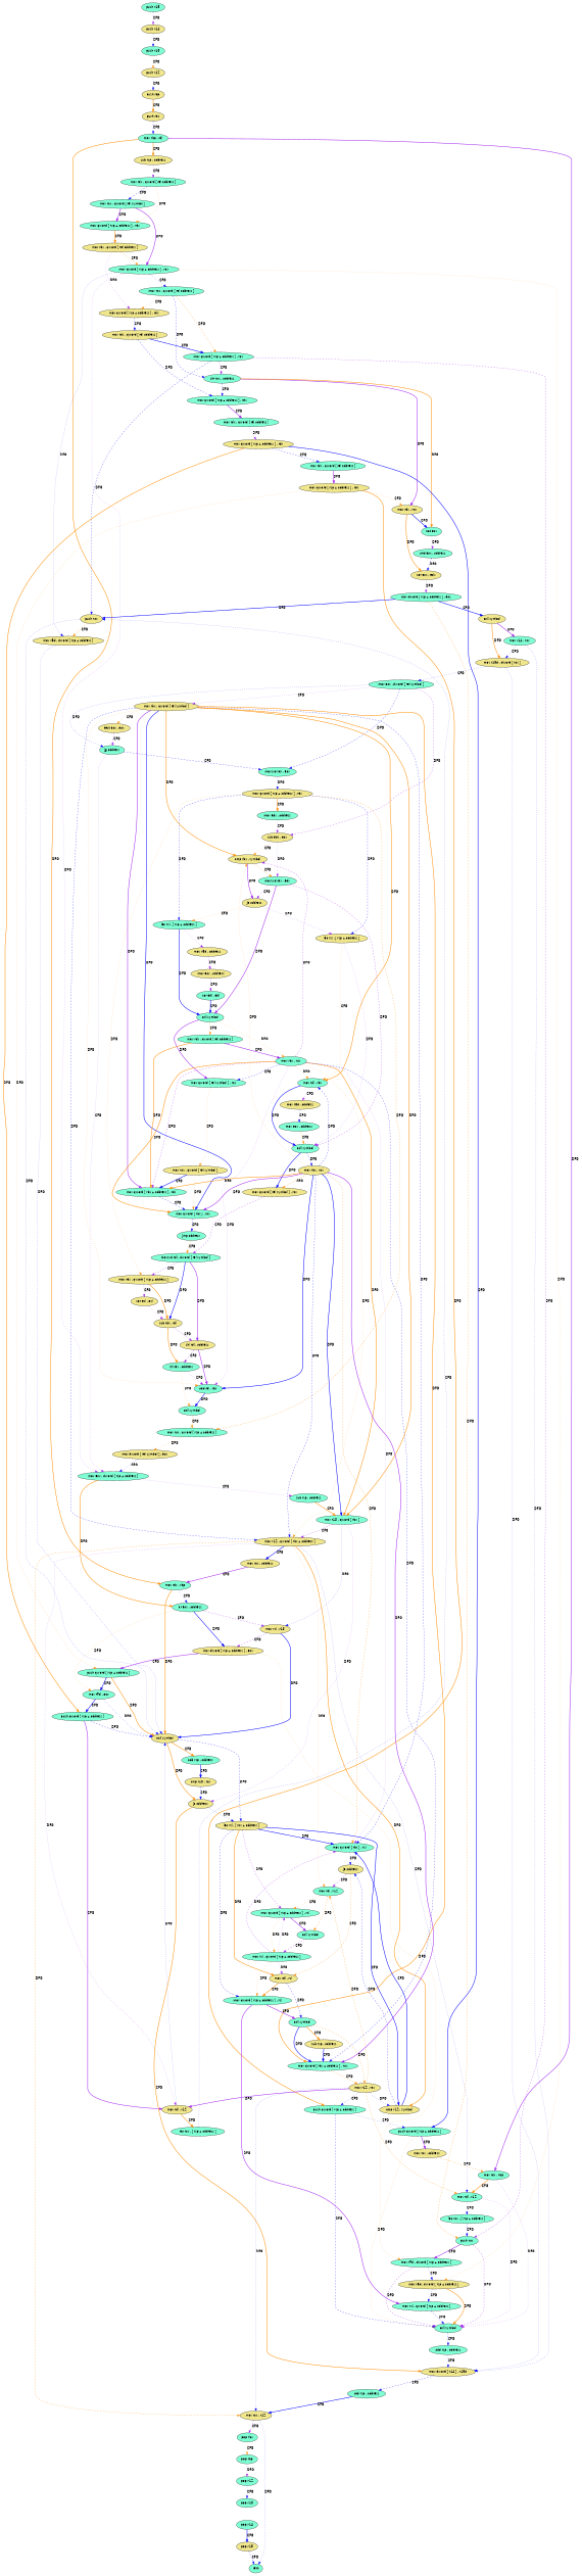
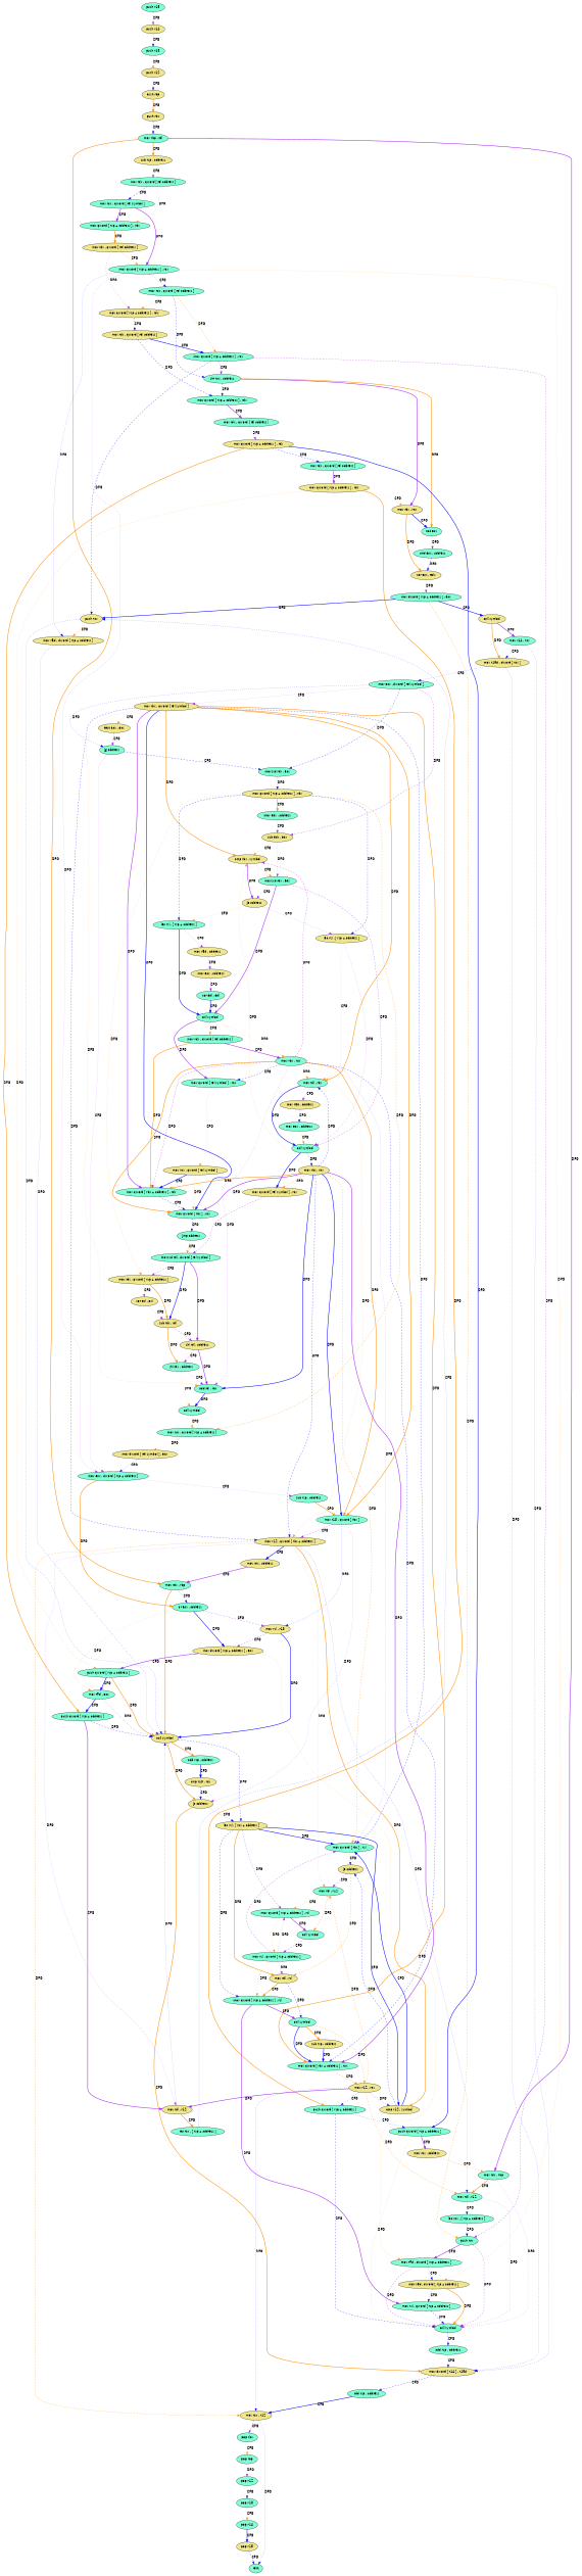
  digraph {
    fontname=Lato
    node [fillcolor=aquamarine fontname=Lato style=filled]
    edge [color=blue fontname=Lato style=dotted]
    n1 [label="push r15"]
    n2 [fillcolor=khaki label="push r14"]
    n3 [label="push r13"]
    n4 [fillcolor=khaki label="push r12"]
    n5 [fillcolor=khaki label="push rbp"]
    n6 [fillcolor=khaki label="push rbx"]
    n7 [label="mov rbp , rdi"]
    n8 [fillcolor=khaki label="sub rsp , address"]
    n9 [label="mov rdx , rbp"]
    n10 [label="mov rdx , rbp"]
    n11 [label="mov rdx , qword [ rel address ]"]
    n12 [label="or eax , address"]
    n13 [fillcolor=khaki label="call symbol"]
    n14 [label="mov rdi , r12"]
    n15 [label="call symbol"]
    n16 [label="mov rax , qword [ rel symbol ]"]
    n17 [label="mov qword [ rsp + address ] , rdx"]
    n18 [label="mov qword [ rsp + address ] , rax"]
    n19 [fillcolor=khaki label="mov rdx , qword [ rel address ]"]
    n20 [label="mov rax , qword [ rel address ]"]
    n21 [label="mov eax , dword [ rsp + address ]"]
    n22 [fillcolor=khaki label="mov r8d , dword [ rsp + address ]"]
    n23 [fillcolor=khaki label="mov r8d , dword [ rsp + address ]"]
    n24 [fillcolor=khaki label="mov qword [ rsp + address ] , rdx"]
    n25 [fillcolor=khaki label="mov rdx , qword [ rel address ]"]
    n26 [label="mov qword [ rsp + address ] , rax"]
    n27 [label="shr rax , address"]
    n28 [label="sub rsp , address"]
    n29 [label="mov rsi , qword [ rsp + address ]"]
    n30 [fillcolor=khaki label="push rax"]
    n31 [label="push rax"]
    n32 [label="mov qword [ rsp + address ] , rdx"]
    n33 [fillcolor=khaki label="mov rdx , rax"]
    n34 [label="not eax"]
    n35 [label="mov rdx , qword [ rel address ]"]
    n36 [label="mov r9d , dword [ rsp + address ]"]
    n37 [fillcolor=khaki label="xor eax , edx"]
    n38 [label="and eax , address"]
    n39 [fillcolor=khaki label="mov qword [ rsp + address ] , rdx"]
    n40 [label="mov rdx , qword [ rel address ]"]
    n41 [label="push qword [ rsp + address ]"]
    n42 [label="push qword [ rsp + address ]"]
    n43 [fillcolor=khaki label="mov qword [ rsp + address ] , rdx"]
    n44 [fillcolor=khaki label="mov rdi , r12"]
    n45 [fillcolor=khaki label="mov rcx , address"]
    n46 [label="push qword [ rsp + address ]"]
    n47 [label="push qword [ rsp + address ]"]
    n48 [label="mov r9d , eax"]
    n49 [label="mov dword [ rsp + address ] , eax"]
    n50 [fillcolor=khaki label="call symbol"]
    n51 [label="mov r14 , rax"]
    n52 [fillcolor=khaki label="mov r15d , dword [ rax ]"]
    n53 [fillcolor=khaki label="mov dword [ r14 ] , r15d"]
    n54 [label="mov eax , dword [ rel symbol ]"]
    n55 [label="add rsp , address"]
    n56 [fillcolor=khaki label="mov rbx , qword [ rel symbol ]"]
    n57 [label="jg address"]
    n58 [label="movsxd rdx , eax"]
    n59 [fillcolor=khaki label="sub edx , eax"]
    n60 [fillcolor=khaki label="test eax , eax"]
    n61 [label="mov r13 , qword [ rbx ]"]
    n62 [fillcolor=khaki label="mov r12 , qword [ rbx + address ]"]
    n63 [fillcolor=khaki label="cmp rbx , symbol"]
    n64 [label="mov qword [ rbx ] , rsi"]
    n65 [label="mov qword [ rbx + address ] , rdx"]
    n66 [label="mov qword [ rbx ] , rax"]
    n67 [label="mov rdi , rbx"]
    n68 [label="mov qword [ rbx + address ] , rax"]
    n69 [label="add rdi , rbx"]
    n70 [fillcolor=khaki label="mov qword [ rsp + address ] , rdx"]
    n71 [label="movsxd rdx , edx"]
    n72 [fillcolor=khaki label="mov rsi , r13"]
    n73 [fillcolor=khaki label="ja address"]
    n74 [fillcolor=khaki label="mov rcx , address"]
    n75 [fillcolor=khaki label="mov rax , r12"]
    n76 [fillcolor=khaki label="cmp r12 , symbol"]
    n77 [label="mov rdi , r12"]
    n78 [fillcolor=khaki label="je address"]
    n79 [fillcolor=khaki label="je address"]
    n80 [label="jmp address"]
    n81 [label="call symbol"]
    n82 [fillcolor=khaki label="mov r8d , address"]
    n83 [fillcolor=khaki label="mov r12 , rax"]
    n84 [label="call symbol"]
    n85 [fillcolor=khaki label="mov dword [ rsp + address ] , eax"]
    n86 [label="mov edx , address"]
    n87 [label="lea rsi , [ rsp + address ]"]
    n88 [fillcolor=khaki label="lea rsi , [ rsp + address ]"]
    n89 [fillcolor=khaki label="mov rdx , qword [ rsp + address ]"]
    n90 [label="mov rax , qword [ rsp + address ]"]
    n91 [fillcolor=khaki label="lea rsi , [ rax + address ]"]
    n92 [label="lea rax , [ rsp + address ]"]
    n93 [label="pop rbx"]
    n94 [label=retn]
    n95 [label="mov qword [ rsp + address ] , rsi"]
    n96 [label="call symbol"]
    n97 [label="lea rax , [ rsp + address ]"]
    n98 [label="add rsp , address"]
    n99 [fillcolor=khaki label="cmp r13 , rax"]
    n100 [fillcolor=khaki label="mov rdi , rsi"]
    n101 [label="mov qword [ rsp + address ] , rsi"]
    n102 [label="call symbol"]
    n103 [label="mov rsi , qword [ rsp + address ]"]
    n104 [label="call symbol"]
    n105 [fillcolor=khaki label="mov r8d , address"]
    n106 [fillcolor=khaki label="sub rdx , rdi"]
    n107 [fillcolor=khaki label="xor esi , esi"]
    n108 [fillcolor=khaki label="mov dword [ rel symbol ] , eax"]
    n109 [label="mov rdx , qword [ rel address ]"]
    n110 [label="mov rbx , rax"]
    n111 [label="mov qword [ rel symbol ] , rax"]
    n112 [fillcolor=khaki label="mov rbx , rax"]
    n113 [fillcolor=khaki label="mov qword [ rel symbol ] , rax"]
    n114 [fillcolor=khaki label="mov ecx , address"]
    n115 [label="pop rbp"]
    n116 [label="pop r12"]
    n117 [label="pop r13"]
    n118 [label="pop r14"]
    n119 [fillcolor=khaki label="pop r15"]
    n120 [fillcolor=khaki label="sub rsp , address"]
    n121 [label="xor edi , edi"]
    n122 [fillcolor=khaki label="mov rax , qword [ rel symbol ]"]
    n123 [label="movsxd rdi , dword [ rel symbol ]"]
    n124 [fillcolor=khaki label="shl rdi , address"]
    n125 [label="shl rdx , address"]
    n126 [label="mov ecx , address"]
    n127 [label="add rsp , address"]
    n1 -> n2 [color=purple label=CFG style=dashed]
    n2 -> n3 [label=CFG]
    n3 -> n4 [color=darkorange label=CFG]
    n4 -> n5 [label=CFG]
    n5 -> n6 [color=darkorange label=CFG style=bold]
    n6 -> n7 [label=CFG style=dashed]
    n7 -> n8 [color=darkorange label=CFG style=bold]
    n7 -> n9 [color=darkorange label=DFG style=bold]
    n7 -> n10 [color=purple label=DFG style=bold]
    n8 -> n11 [color=purple label=CFG]
    n9 -> n12 [label=CFG]
    n9 -> n13 [color=darkorange label=DFG style=bold]
    n10 -> n14 [color=darkorange label=CFG style=bold]
    n10 -> n15 [color=purple label=DFG]
    n11 -> n16 [label=CFG style=dashed]
    n11 -> n17 [color=darkorange label=DFG]
    n12 -> n48 [color=darkorange label=DFG]
    n12 -> n72 [color=purple label=CFG style=dashed]
    n12 -> n85 [label=DFG style=bold]
    n13 -> n73 [color=darkorange label=DFG style=bold]
    n13 -> n91 [label=DFG style=dashed]
    n13 -> n98 [color=darkorange label=CFG style=bold]
    n14 -> n15 [color=purple label=DFG]
    n14 -> n97 [label=CFG]
    n15 -> n127 [label=CFG style=dashed]
    n16 -> n17 [color=purple label=CFG style=bold]
    n16 -> n18 [color=purple label=DFG style=bold]
    n17 -> n19 [color=darkorange label=CFG style=bold]
    n18 -> n20 [label=CFG]
    n18 -> n21 [color=purple label=DFG]
    n18 -> n22 [label=DFG]
    n18 -> n23 [color=darkorange label=DFG]
    n19 -> n18 [color=darkorange label=CFG style=dashed]
    n19 -> n24 [color=purple label=DFG]
    n20 -> n24 [color=darkorange label=CFG]
    n20 -> n26 [color=darkorange label=DFG style=dashed]
    n20 -> n27 [label=DFG style=dashed]
    n21 -> n12 [color=darkorange label=DFG style=bold]
    n21 -> n28 [color=purple label=CFG]
    n22 -> n13 [label=DFG]
    n23 -> n15 [color=darkorange label=DFG style=bold]
    n23 -> n29 [label=CFG]
    n24 -> n25 [label=CFG style=dashed]
    n25 -> n26 [label=CFG style=bold]
    n25 -> n32 [label=DFG style=dashed]
    n26 -> n27 [color=purple label=CFG style=dashed]
    n26 -> n30 [label=DFG style=dashed]
    n26 -> n31 [color=purple label=DFG style=dashed]
    n27 -> n32 [label=CFG style=dashed]
    n27 -> n33 [color=purple label=DFG style=bold]
    n27 -> n34 [color=darkorange label=DFG style=bold]
    n28 -> n61 [color=darkorange label=CFG style=bold]
    n29 -> n15 [label=DFG style=dashed]
    n30 -> n13 [label=DFG]
    n30 -> n22 [color=darkorange label=CFG style=dashed]
    n31 -> n15 [color=purple label=DFG style=dashed]
    n31 -> n36 [color=purple label=CFG style=bold]
    n32 -> n35 [color=purple label=CFG style=bold]
    n33 -> n34 [label=CFG style=bold]
    n33 -> n37 [color=darkorange label=DFG style=bold]
    n34 -> n38 [color=purple label=DFG]
    n35 -> n39 [color=purple label=DFG]
    n36 -> n15 [color=purple label=DFG style=dashed]
    n36 -> n23 [label=CFG]
    n37 -> n49 [color=purple label=DFG]
    n38 -> n37 [label=DFG style=dashed]
    n39 -> n40 [label=CFG style=dashed]
    n39 -> n41 [color=darkorange label=DFG style=bold]
    n39 -> n42 [label=DFG style=bold]
    n40 -> n43 [color=purple label=DFG style=bold]
    n41 -> n13 [label=DFG style=dashed]
    n41 -> n44 [color=purple label=CFG style=bold]
    n42 -> n15 [color=darkorange label=DFG]
    n42 -> n45 [color=purple label=CFG style=bold]
    n43 -> n33 [color=darkorange label=CFG]
    n43 -> n46 [color=darkorange label=DFG]
    n43 -> n47 [color=darkorange label=DFG style=bold]
    n44 -> n13 [label=DFG]
    n44 -> n92 [color=darkorange label=CFG style=bold]
    n45 -> n10 [color=darkorange label=CFG style=dashed]
    n46 -> n13 [color=darkorange label=DFG style=bold]
    n46 -> n48 [label=CFG style=bold]
    n47 -> n15 [label=DFG style=dashed]
    n47 -> n42 [label=CFG]
    n48 -> n13 [label=DFG]
    n48 -> n41 [label=CFG style=bold]
    n49 -> n30 [label=DFG style=bold]
    n49 -> n31 [color=darkorange label=DFG style=dashed]
    n49 -> n50 [label=CFG style=bold]
    n50 -> n51 [color=purple label=DFG style=bold]
    n50 -> n52 [color=darkorange label=DFG style=bold]
    n51 -> n52 [label=CFG]
    n51 -> n53 [label=DFG]
    n52 -> n53 [label=DFG]
    n52 -> n54 [label=CFG]
    n53 -> n55 [label=CFG style=dashed]
    n54 -> n56 [color=purple label=CFG]
    n54 -> n57 [label=DFG]
    n54 -> n58 [label=DFG style=dashed]
    n54 -> n59 [color=purple label=DFG style=dashed]
    n55 -> n75 [label=CFG style=bold]
    n56 -> n60 [color=darkorange label=CFG]
    n56 -> n61 [color=darkorange label=DFG style=bold]
    n56 -> n62 [label=DFG style=dashed]
    n56 -> n63 [color=darkorange label=DFG style=bold]
    n56 -> n64 [label=DFG style=dashed]
    n56 -> n65 [color=purple label=DFG style=bold]
    n56 -> n66 [label=DFG style=bold]
    n56 -> n67 [color=darkorange label=DFG style=bold]
    n56 -> n68 [color=darkorange label=DFG style=bold]
    n56 -> n69 [color=darkorange label=DFG]
    n57 -> n21 [color=purple label=CFG]
    n57 -> n58 [label=CFG style=dashed]
    n58 -> n70 [label=DFG]
    n59 -> n63 [color=darkorange label=CFG]
    n59 -> n71 [color=purple label=DFG]
    n60 -> n57 [color=purple label=CFG style=dashed]
    n61 -> n62 [color=purple label=CFG style=dashed]
    n61 -> n72 [label=DFG]
    n61 -> n73 [color=purple label=DFG]
    n62 -> n14 [label=DFG]
    n62 -> n44 [color=purple label=DFG]
    n62 -> n74 [label=CFG style=bold]
    n62 -> n75 [color=darkorange label=DFG style=dashed]
    n62 -> n76 [color=darkorange label=DFG style=bold]
    n62 -> n77 [color=darkorange label=DFG]
    n63 -> n71 [color=darkorange label=CFG style=dashed]
    n63 -> n78 [color=purple label=DFG style=bold]
    n64 -> n79 [label=CFG]
    n65 -> n66 [label=CFG style=dashed]
    n66 -> n80 [label=CFG style=dashed]
    n67 -> n81 [label=DFG style=bold]
    n67 -> n82 [color=purple label=CFG]
    n68 -> n83 [color=darkorange label=CFG style=dashed]
    n69 -> n84 [label=DFG style=bold]
    n70 -> n86 [color=darkorange label=CFG style=bold]
    n70 -> n87 [label=DFG style=dashed]
    n70 -> n88 [label=DFG style=dashed]
    n70 -> n89 [color=darkorange label=DFG]
    n70 -> n90 [color=darkorange label=DFG style=dashed]
    n71 -> n78 [color=purple label=CFG]
    n71 -> n81 [color=purple label=DFG style=dashed]
    n71 -> n104 [color=purple label=DFG style=bold]
    n72 -> n13 [label=DFG style=bold]
    n72 -> n85 [color=purple label=CFG style=dashed]
    n73 -> n53 [color=darkorange label=CFG style=bold]
    n73 -> n91 [label=CFG]
    n74 -> n9 [color=purple label=CFG style=bold]
    n75 -> n93 [color=purple label=CFG style=dashed]
    n75 -> n94 [label=DFG]
    n76 -> n64 [label=CFG style=bold]
    n76 -> n79 [label=DFG style=dashed]
    n77 -> n95 [color=darkorange label=CFG]
    n77 -> n96 [color=darkorange label=DFG style=dashed]
    n78 -> n87 [color=darkorange label=CFG]
    n78 -> n88 [color=purple label=CFG]
    n79 -> n77 [color=purple label=CFG style=dashed]
    n79 -> n100 [color=darkorange label=CFG style=dashed]
    n80 -> n123 [color=darkorange label=CFG style=dashed]
    n81 -> n112 [label=DFG style=dashed]
    n81 -> n113 [label=DFG style=bold]
    n82 -> n126 [label=CFG]
    n83 -> n14 [color=darkorange label=DFG style=dashed]
    n83 -> n44 [color=purple label=DFG style=bold]
    n83 -> n47 [label=CFG]
    n83 -> n75 [label=DFG]
    n83 -> n76 [label=DFG]
    n83 -> n77 [color=darkorange label=DFG style=dashed]
    n84 -> n90 [color=darkorange label=CFG style=dashed]
    n85 -> n36 [color=darkorange label=DFG]
    n85 -> n46 [color=purple label=CFG style=bold]
    n86 -> n59 [color=purple label=CFG]
    n87 -> n104 [label=DFG style=bold]
    n87 -> n105 [color=purple label=CFG]
    n88 -> n67 [color=darkorange label=CFG]
    n88 -> n81 [color=purple label=DFG]
    n89 -> n106 [color=darkorange label=DFG style=bold]
    n89 -> n107 [color=purple label=CFG]
    n90 -> n108 [color=darkorange label=DFG]
    n91 -> n64 [label=DFG style=bold]
    n91 -> n76 [label=CFG style=bold]
    n91 -> n95 [color=purple label=DFG style=dashed]
    n91 -> n100 [color=darkorange label=DFG style=bold]
    n91 -> n101 [label=DFG style=dashed]
    n92 -> n30 [label=CFG]
    n93 -> n115 [color=darkorange label=CFG]
    n95 -> n96 [color=purple label=CFG style=bold]
    n95 -> n103 [color=darkorange label=DFG]
    n96 -> n103 [color=purple label=CFG style=dashed]
    n97 -> n31 [label=CFG style=dashed]
    n98 -> n99 [label=CFG style=bold]
    n99 -> n73 [label=CFG style=dashed]
    n100 -> n101 [color=darkorange label=CFG style=bold]
    n100 -> n102 [label=DFG style=dashed]
    n101 -> n29 [color=purple label=DFG style=bold]
    n101 -> n102 [color=purple label=CFG style=bold]
    n102 -> n68 [label=DFG style=bold]
    n102 -> n83 [color=darkorange label=DFG style=dashed]
    n102 -> n120 [color=darkorange label=CFG style=bold]
    n103 -> n64 [color=purple label=DFG style=dashed]
    n103 -> n95 [color=purple label=DFG]
    n103 -> n100 [color=purple label=DFG]
    n103 -> n101 [color=darkorange label=DFG]
    n104 -> n109 [color=darkorange label=CFG style=dashed]
    n104 -> n110 [color=darkorange label=DFG]
    n104 -> n111 [color=purple label=DFG style=bold]
    n105 -> n114 [color=purple label=CFG style=dashed]
    n106 -> n124 [color=purple label=CFG style=dashed]
    n106 -> n125 [color=darkorange label=DFG style=bold]
    n107 -> n106 [color=purple label=CFG]
    n108 -> n21 [label=CFG]
    n109 -> n65 [color=darkorange label=DFG style=bold]
    n109 -> n110 [color=purple label=CFG style=bold]
    n110 -> n61 [color=darkorange label=DFG style=bold]
    n110 -> n62 [color=darkorange label=DFG]
    n110 -> n63 [color=purple label=DFG style=dashed]
    n110 -> n64 [color=purple label=DFG]
    n110 -> n65 [color=purple label=DFG style=dashed]
    n110 -> n66 [color=darkorange label=DFG style=bold]
    n110 -> n67 [color=darkorange label=DFG]
    n110 -> n68 [label=DFG style=dashed]
    n110 -> n69 [color=purple label=DFG]
    n110 -> n111 [label=CFG style=dashed]
    n111 -> n122 [color=darkorange label=CFG]
    n112 -> n61 [label=DFG style=bold]
    n112 -> n62 [label=DFG style=dashed]
    n112 -> n63 [color=darkorange label=DFG]
    n112 -> n64 [color=darkorange label=DFG style=dashed]
    n112 -> n65 [color=darkorange label=DFG style=bold]
    n112 -> n66 [color=purple label=DFG style=bold]
    n112 -> n67 [label=DFG style=dashed]
    n112 -> n68 [color=purple label=DFG style=bold]
    n112 -> n69 [label=DFG style=bold]
    n112 -> n113 [color=darkorange label=CFG style=dashed]
    n113 -> n123 [color=purple label=CFG style=dashed]
    n114 -> n121 [color=purple label=CFG style=dashed]
    n115 -> n116 [color=purple label=DFG]
    n116 -> n117 [label=CFG]
+   n117 -> n118 [color=darkorange label=CFG style=dashed]
    n118 -> n119 [label=CFG style=bold]
    n119 -> n94 [label=CFG style=dashed]
    n120 -> n68 [label=CFG style=bold]
    n121 -> n104 [label=CFG style=bold]
    n122 -> n65 [label=CFG style=bold]
    n122 -> n66 [color=darkorange label=DFG]
    n123 -> n89 [color=purple label=CFG style=dashed]
    n123 -> n106 [label=DFG style=bold]
    n123 -> n124 [color=purple label=DFG style=bold]
    n124 -> n69 [color=purple label=DFG style=bold]
    n124 -> n125 [color=purple label=CFG style=dashed]
    n125 -> n69 [color=purple label=CFG]
    n125 -> n84 [color=darkorange label=DFG]
    n126 -> n81 [color=darkorange label=CFG style=dashed]
    n127 -> n53 [label=CFG]
  }
